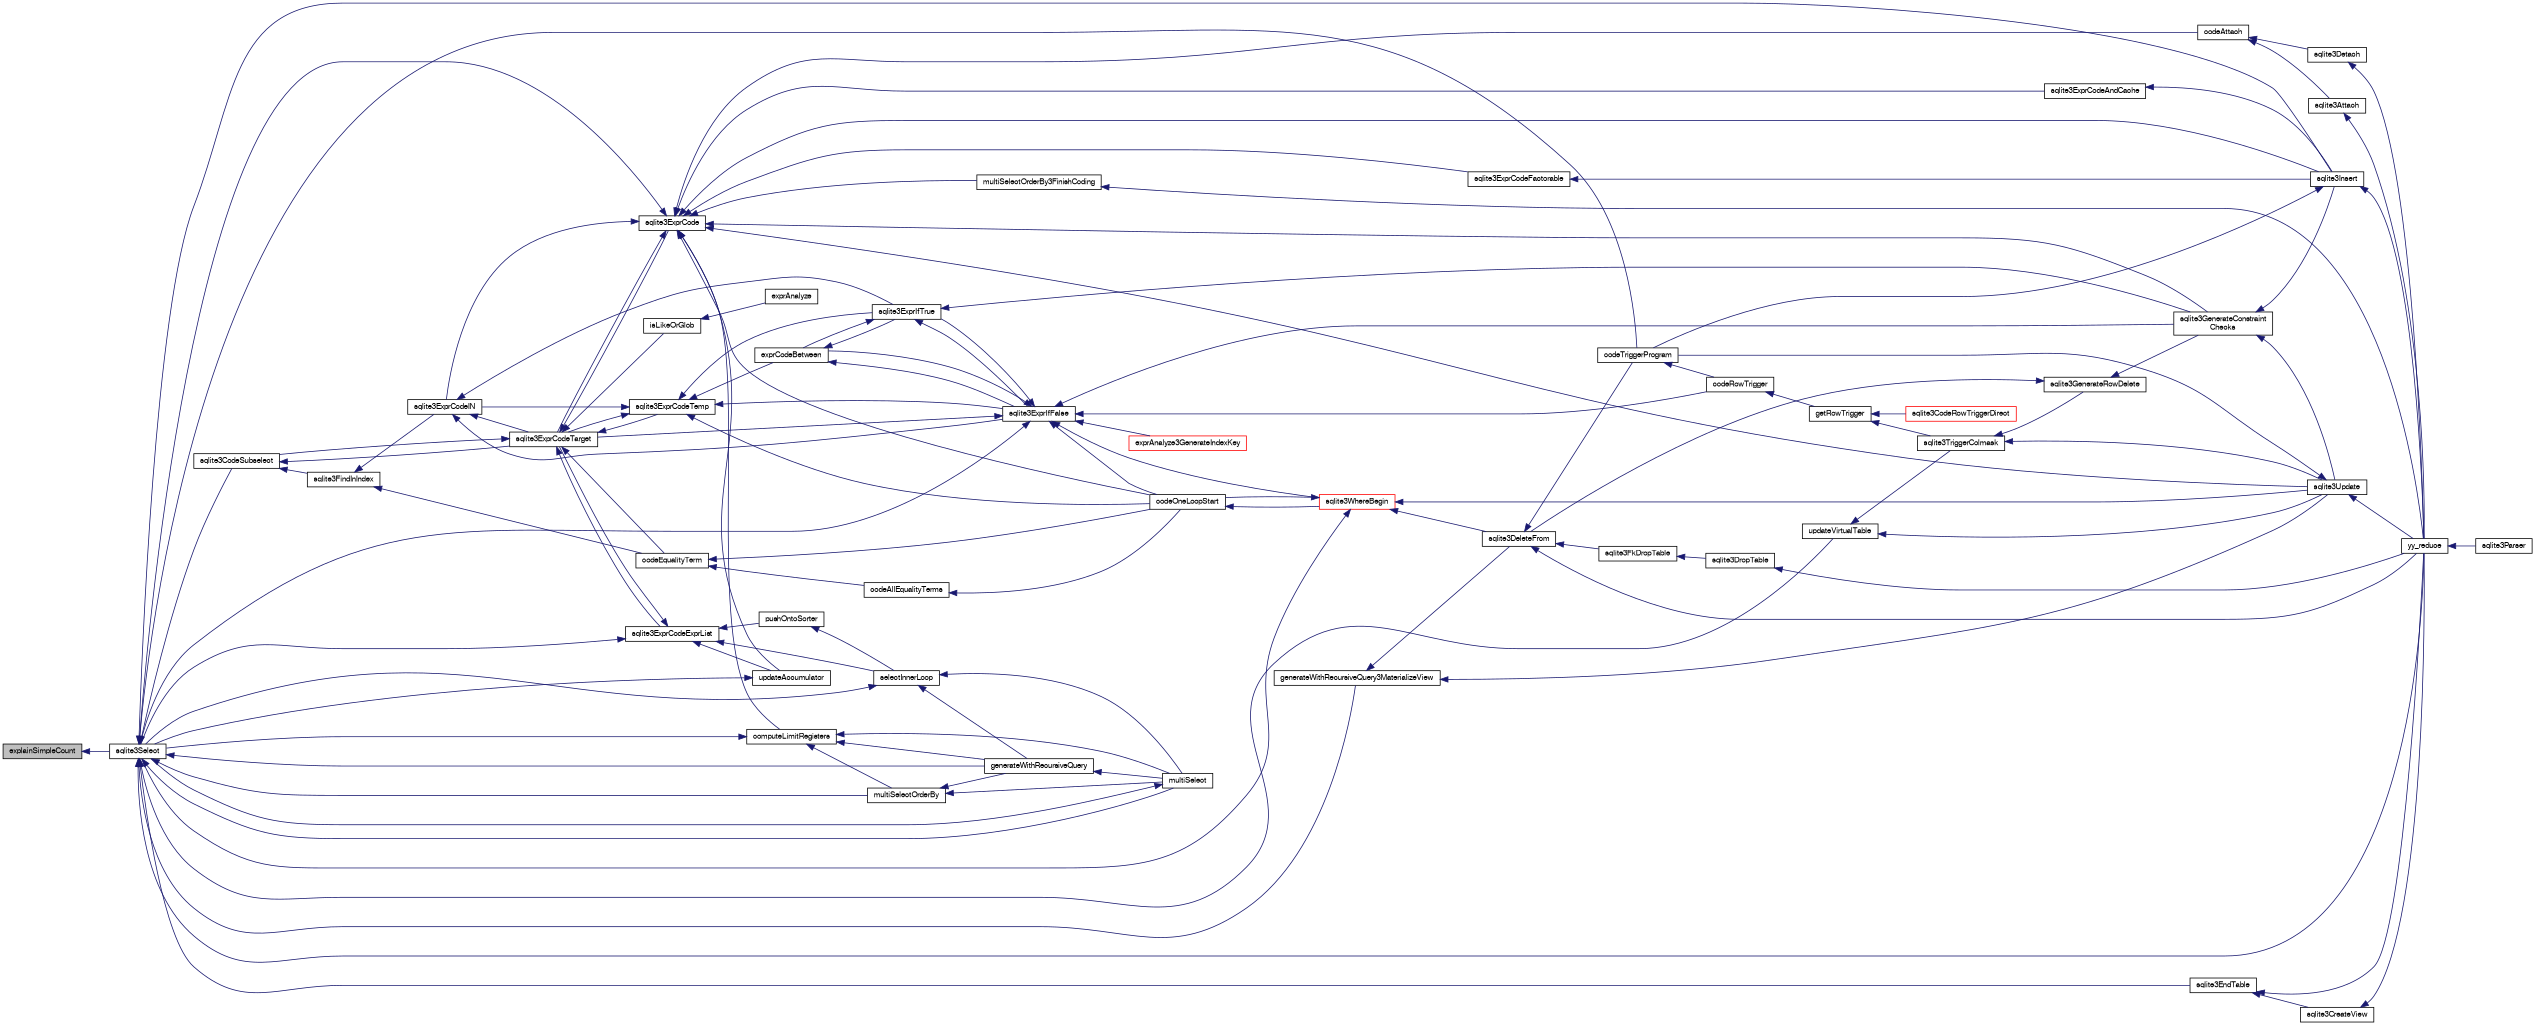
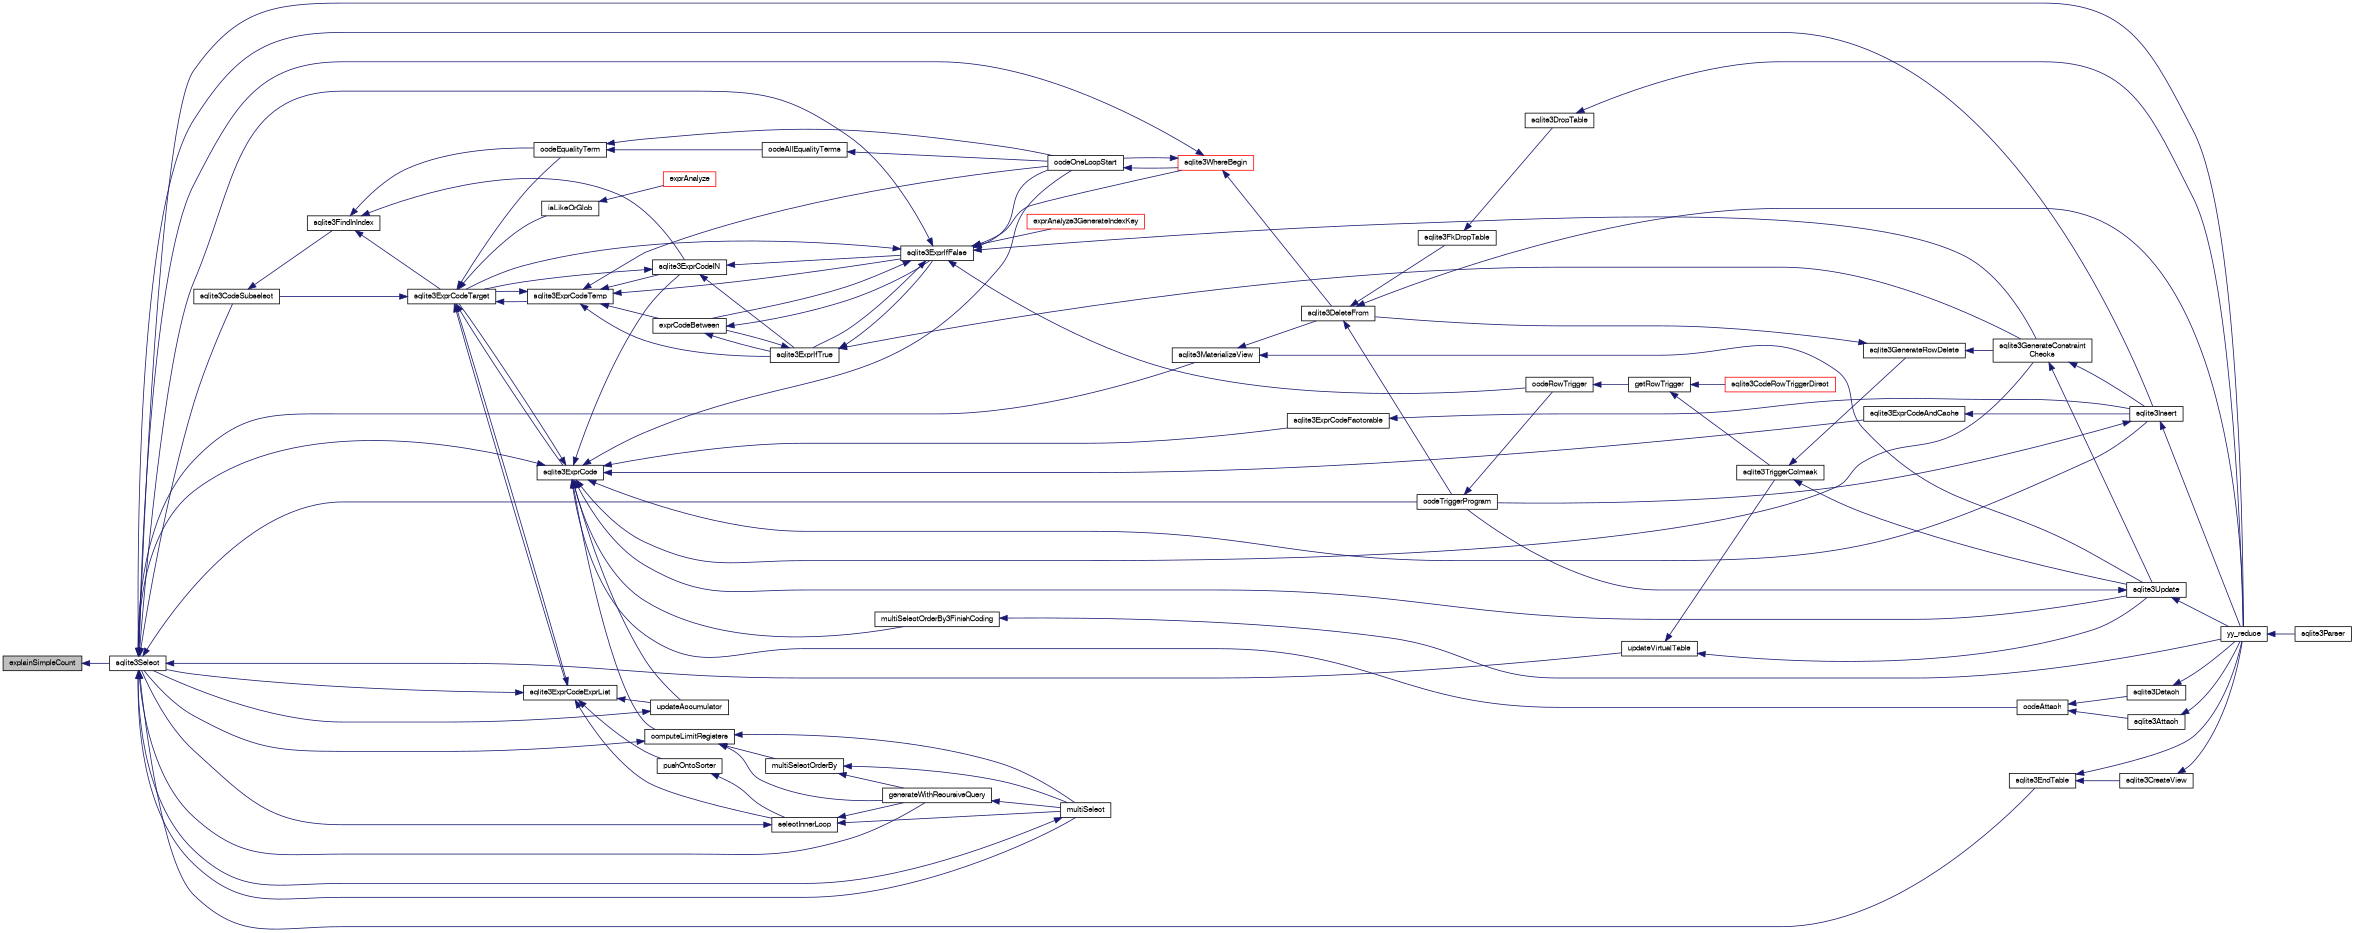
  digraph {
    rankdir=LR
    node [color=black fillcolor=white fontname=FreeSans fontsize=10 shape=record style=filled]
    edge [color=midnightblue dir=back fontname=FreeSans fontsize=10 labelfontname=FreeSans labelfontsize=10 style=solid]
    n1 [fillcolor=grey75 fontcolor=black height=0.2 label=explainSimpleCount width=0.4]
    n2 [height=0.2 label=sqlite3Select width=0.4]
    n3 [height=0.2 label=sqlite3CodeSubselect width=0.4]
    n4 [height=0.2 label=sqlite3Insert width=0.4]
    n5 [height=0.2 label=codeTriggerProgram width=0.4]
    n6 [height=0.2 label=yy_reduce width=0.4]
    n7 [height=0.2 label=generateWithRecursiveQuery width=0.4]
    n8 [height=0.2 label=multiSelect width=0.4]
    n9 [height=0.2 label=multiSelectOrderBy width=0.4]
    n10 [height=0.2 label=sqlite3EndTable width=0.4]
-   n11 [height=0.2 label=generateWithRecursiveQuery3MaterializeView width=0.4]
+   n11 [height=0.2 label=sqlite3MaterializeView width=0.4]
    n12 [height=0.2 label=updateVirtualTable width=0.4]
    n13 [height=0.2 label=sqlite3FindInIndex width=0.4]
    n14 [height=0.2 label=sqlite3ExprCodeTarget width=0.4]
    n15 [height=0.2 label=codeRowTrigger width=0.4]
    n16 [height=0.2 label=sqlite3Parser width=0.4]
    n17 [height=0.2 label=sqlite3CreateView width=0.4]
    n18 [height=0.2 label=sqlite3Update width=0.4]
    n19 [height=0.2 label=sqlite3DeleteFrom width=0.4]
    n20 [height=0.2 label=sqlite3TriggerColmask width=0.4]
    n21 [height=0.2 label=sqlite3ExprCodeIN width=0.4]
    n22 [height=0.2 label=codeEqualityTerm width=0.4]
    n23 [height=0.2 label=sqlite3ExprCodeTemp width=0.4]
    n24 [height=0.2 label=sqlite3ExprCode width=0.4]
    n25 [height=0.2 label=sqlite3ExprCodeExprList width=0.4]
    n26 [height=0.2 label=isLikeOrGlob width=0.4]
    n27 [height=0.2 label=sqlite3ExprIfTrue width=0.4]
    n28 [height=0.2 label=sqlite3ExprIfFalse width=0.4]
    n29 [height=0.2 label=codeOneLoopStart width=0.4]
    n30 [height=0.2 label=codeAllEqualityTerms width=0.4]
    n31 [height=0.2 label=exprCodeBetween width=0.4]
    n32 [height=0.2 label="sqlite3GenerateConstraint\lChecks" width=0.4]
    n33 [color=red height=0.2 label=exprAnalyze3GenerateIndexKey width=0.4]
    n34 [color=red height=0.2 label=sqlite3WhereBegin width=0.4]
    n35 [height=0.2 label=sqlite3ExprCodeFactorable width=0.4]
    n36 [height=0.2 label=sqlite3ExprCodeAndCache width=0.4]
    n37 [height=0.2 label=codeAttach width=0.4]
    n38 [height=0.2 label=multiSelectOrderBy3FinishCoding width=0.4]
    n39 [height=0.2 label=computeLimitRegisters width=0.4]
    n40 [height=0.2 label=updateAccumulator width=0.4]
    n41 [height=0.2 label=pushOntoSorter width=0.4]
    n42 [height=0.2 label=selectInnerLoop width=0.4]
-   n43 [height=0.2 label=exprAnalyze width=0.4]
+   n43 [color=red height=0.2 label=exprAnalyze width=0.4]
    n44 [height=0.2 label=getRowTrigger width=0.4]
    n45 [color=red height=0.2 label=sqlite3CodeRowTriggerDirect width=0.4]
    n46 [height=0.2 label=sqlite3GenerateRowDelete width=0.4]
    n47 [height=0.2 label=sqlite3FkDropTable width=0.4]
    n48 [height=0.2 label=sqlite3DropTable width=0.4]
    n49 [height=0.2 label=sqlite3Detach width=0.4]
    n50 [height=0.2 label=sqlite3Attach width=0.4]
    n1 -> n2
    n2 -> n3
    n2 -> n4
    n2 -> n5
    n2 -> n6
    n2 -> n7
    n2 -> n8
-   n2 -> n9
    n2 -> n10
    n2 -> n11
    n2 -> n12
    n3 -> n13
-   n3 -> n14
+   n13 -> n14
    n4 -> n5
    n4 -> n6
    n5 -> n15
    n6 -> n16
    n7 -> n8
    n8 -> n2
    n9 -> n7
    n9 -> n8
    n10 -> n6
    n10 -> n17
    n11 -> n18
    n11 -> n19
    n12 -> n18
    n12 -> n20
    n13 -> n21
    n13 -> n22
    n14 -> n3
    n14 -> n22
    n14 -> n23
    n14 -> n24
    n14 -> n25
    n14 -> n26
    n15 -> n44
    n17 -> n6
    n18 -> n5
    n18 -> n6
    n19 -> n5
    n19 -> n6
    n19 -> n47
    n20 -> n18
    n20 -> n46
    n21 -> n14
    n21 -> n27
    n21 -> n28
    n22 -> n29
    n22 -> n30
    n23 -> n14
    n23 -> n21
    n23 -> n27
    n23 -> n28
    n23 -> n29
    n23 -> n31
    n24 -> n2
    n24 -> n4
    n24 -> n14
    n24 -> n18
    n24 -> n21
    n24 -> n29
    n24 -> n32
    n24 -> n35
    n24 -> n36
    n24 -> n37
    n24 -> n38
    n24 -> n39
    n24 -> n40
    n25 -> n2
    n25 -> n14
    n25 -> n40
    n25 -> n41
    n25 -> n42
    n26 -> n43
    n27 -> n28
    n27 -> n31
    n27 -> n32
    n28 -> n2
    n28 -> n14
    n28 -> n15
    n28 -> n27
    n28 -> n29
    n28 -> n31
    n28 -> n32
    n28 -> n33
    n28 -> n34
    n29 -> n34
    n30 -> n29
    n31 -> n27
    n31 -> n28
    n32 -> n4
    n32 -> n18
    n34 -> n2
-   n34 -> n18
    n34 -> n19
    n34 -> n29
    n35 -> n4
    n36 -> n4
    n37 -> n49
    n37 -> n50
    n38 -> n6
    n39 -> n2
    n39 -> n7
    n39 -> n8
    n39 -> n9
    n40 -> n2
    n41 -> n42
    n42 -> n2
    n42 -> n7
    n42 -> n8
    n44 -> n20
    n44 -> n45
    n46 -> n19
    n46 -> n32
    n47 -> n48
    n48 -> n6
    n49 -> n6
    n50 -> n6
  }
